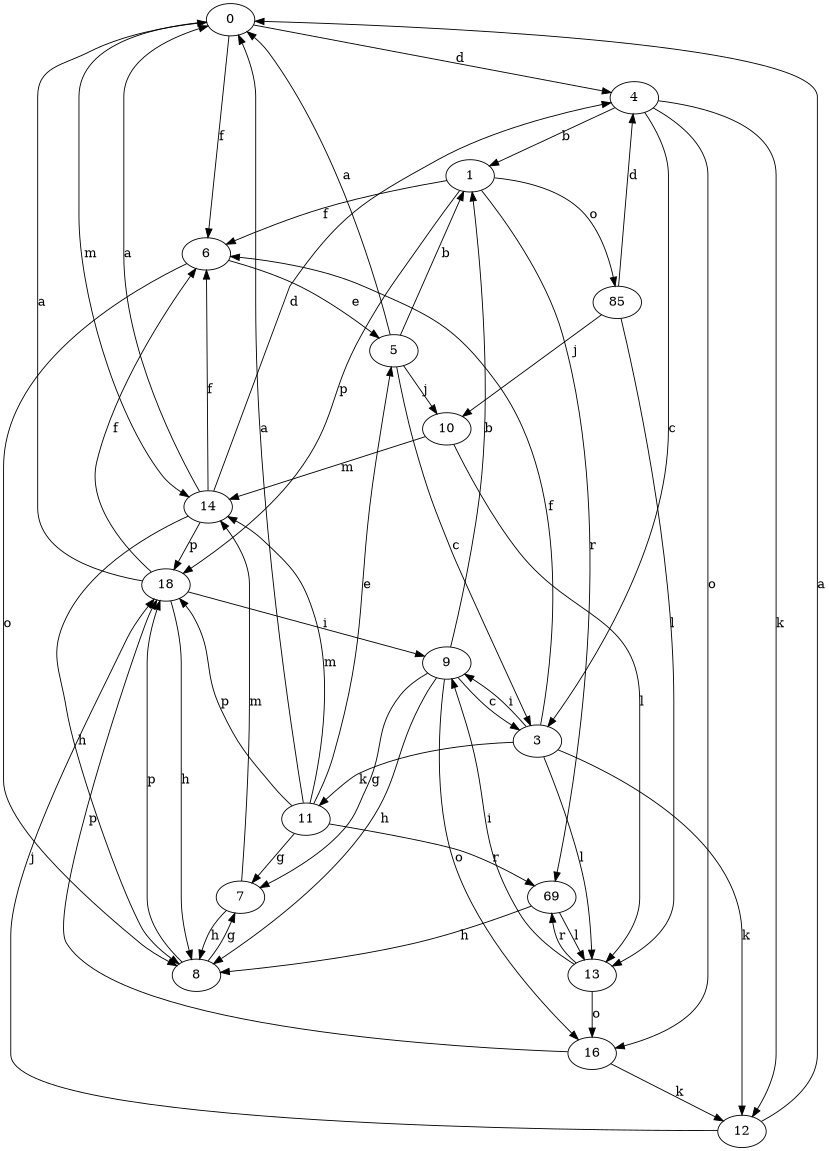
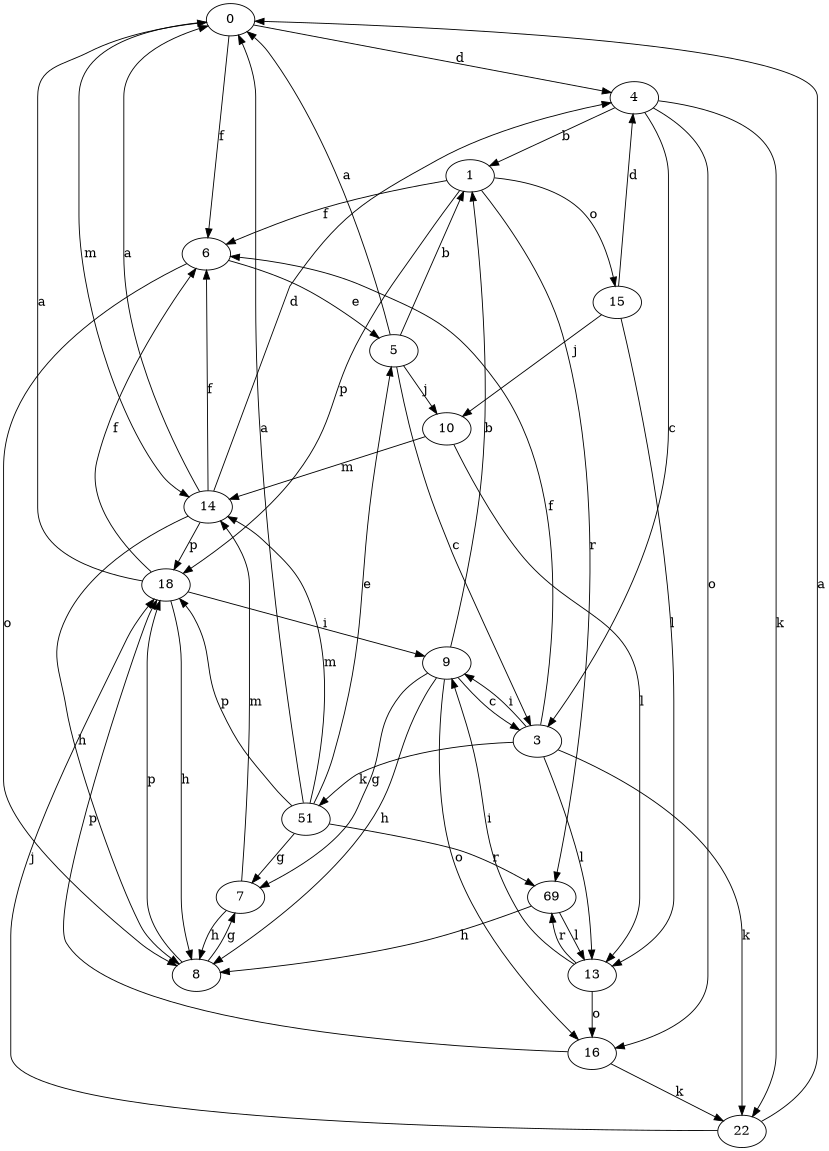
  strict digraph {
    0
    4
    6
    14
    1
    3
-   12
+   12 [label=22]
    16
    5
    8
    18
-   15 [label=85]
+   15
    n13 [label=69]
    13
    10
    9
-   11
+   11 [label=51]
    7
    0 -> 4 [label=d]
    0 -> 6 [label=f]
    0 -> 14 [label=m]
    4 -> 1 [label=b]
    4 -> 3 [label=c]
    4 -> 12 [label=k]
    4 -> 16 [label=o]
    6 -> 5 [label=e]
    6 -> 8 [label=o]
    14 -> 0 [label=a]
    14 -> 4 [label=d]
    14 -> 6 [label=f]
    14 -> 8 [label=h]
    14 -> 18 [label=p]
    1 -> 6 [label=f]
    1 -> 18 [label=p]
    1 -> 15 [label=o]
    1 -> n13 [label=r]
    3 -> 6 [label=f]
    3 -> 12 [label=k]
    3 -> 13 [label=l]
    3 -> 9 [label=i]
    3 -> 11 [label=k]
    12 -> 0 [label=a]
    12 -> 18 [label=j]
    16 -> 12 [label=k]
    16 -> 18 [label=p]
    5 -> 0 [label=a]
    5 -> 1 [label=b]
    5 -> 3 [label=c]
    5 -> 10 [label=j]
    8 -> 18 [label=p]
    8 -> 7 [label=g]
    18 -> 0 [label=a]
    18 -> 6 [label=f]
    18 -> 8 [label=h]
    18 -> 9 [label=i]
    15 -> 4 [label=d]
    15 -> 13 [label=l]
    15 -> 10 [label=j]
    n13 -> 8 [label=h]
    n13 -> 13 [label=l]
    13 -> 16 [label=o]
    13 -> n13 [label=r]
    13 -> 9 [label=i]
    10 -> 14 [label=m]
    10 -> 13 [label=l]
    9 -> 1 [label=b]
    9 -> 3 [label=c]
    9 -> 16 [label=o]
    9 -> 8 [label=h]
    9 -> 7 [label=g]
    11 -> 0 [label=a]
    11 -> 14 [label=m]
    11 -> 5 [label=e]
    11 -> 18 [label=p]
    11 -> n13 [label=r]
    11 -> 7 [label=g]
    7 -> 14 [label=m]
    7 -> 8 [label=h]
  }
